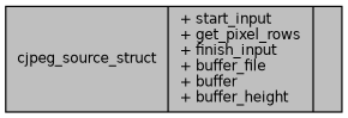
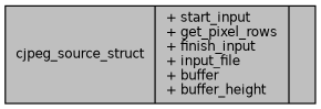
  digraph {
    rankdir=LR
-   n1 [color=black fillcolor=grey75 fontcolor=black fontname=Helvetica fontsize=10 height=0.2 label="{cjpeg_source_struct\n|+ start_input\l+ get_pixel_rows\l+ finish_input\l+ buffer_file\l+ buffer\l+ buffer_height\l|}" shape=record style=filled width=0.4]
+   n1 [color=black fillcolor=grey75 fontcolor=black fontname=Helvetica fontsize=10 height=0.2 label="{cjpeg_source_struct\n|+ start_input\l+ get_pixel_rows\l+ finish_input\l+ input_file\l+ buffer\l+ buffer_height\l|}" shape=record style=filled width=0.4]
  }
